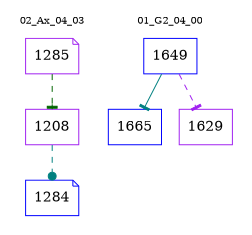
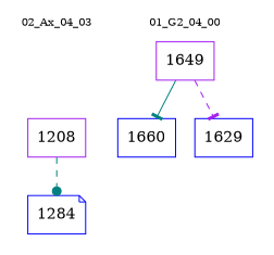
  digraph {
    node [color=purple shape=box]
    edge [arrowhead=tee color=teal style=dashed]
-   n1 [label=1285 shape=note]
    n2 [label=1208]
    n3 [color=blue label=1284 shape=note]
-   n4 [color=blue label=1649]
-   n5 [color=blue label=1665]
-   n6 [label=1629]
+   n4 [label=1649]
+   n5 [color=blue label=1660]
+   n6 [color=blue label=1629]
    subgraph cluster_1 {
      color=white
      fontsize=10
      label="02_Ax_04_03"
-     n1
      n2
      n3
    }
    subgraph cluster_2 {
      color=white
      fontsize=10
      label="01_G2_04_00"
      n4
      n5
      n6
    }
-   n1 -> n2 [color=darkgreen]
    n2 -> n3 [arrowhead=dot]
    n4 -> n5 [style=solid]
    n4 -> n6 [color=purple]
  }
